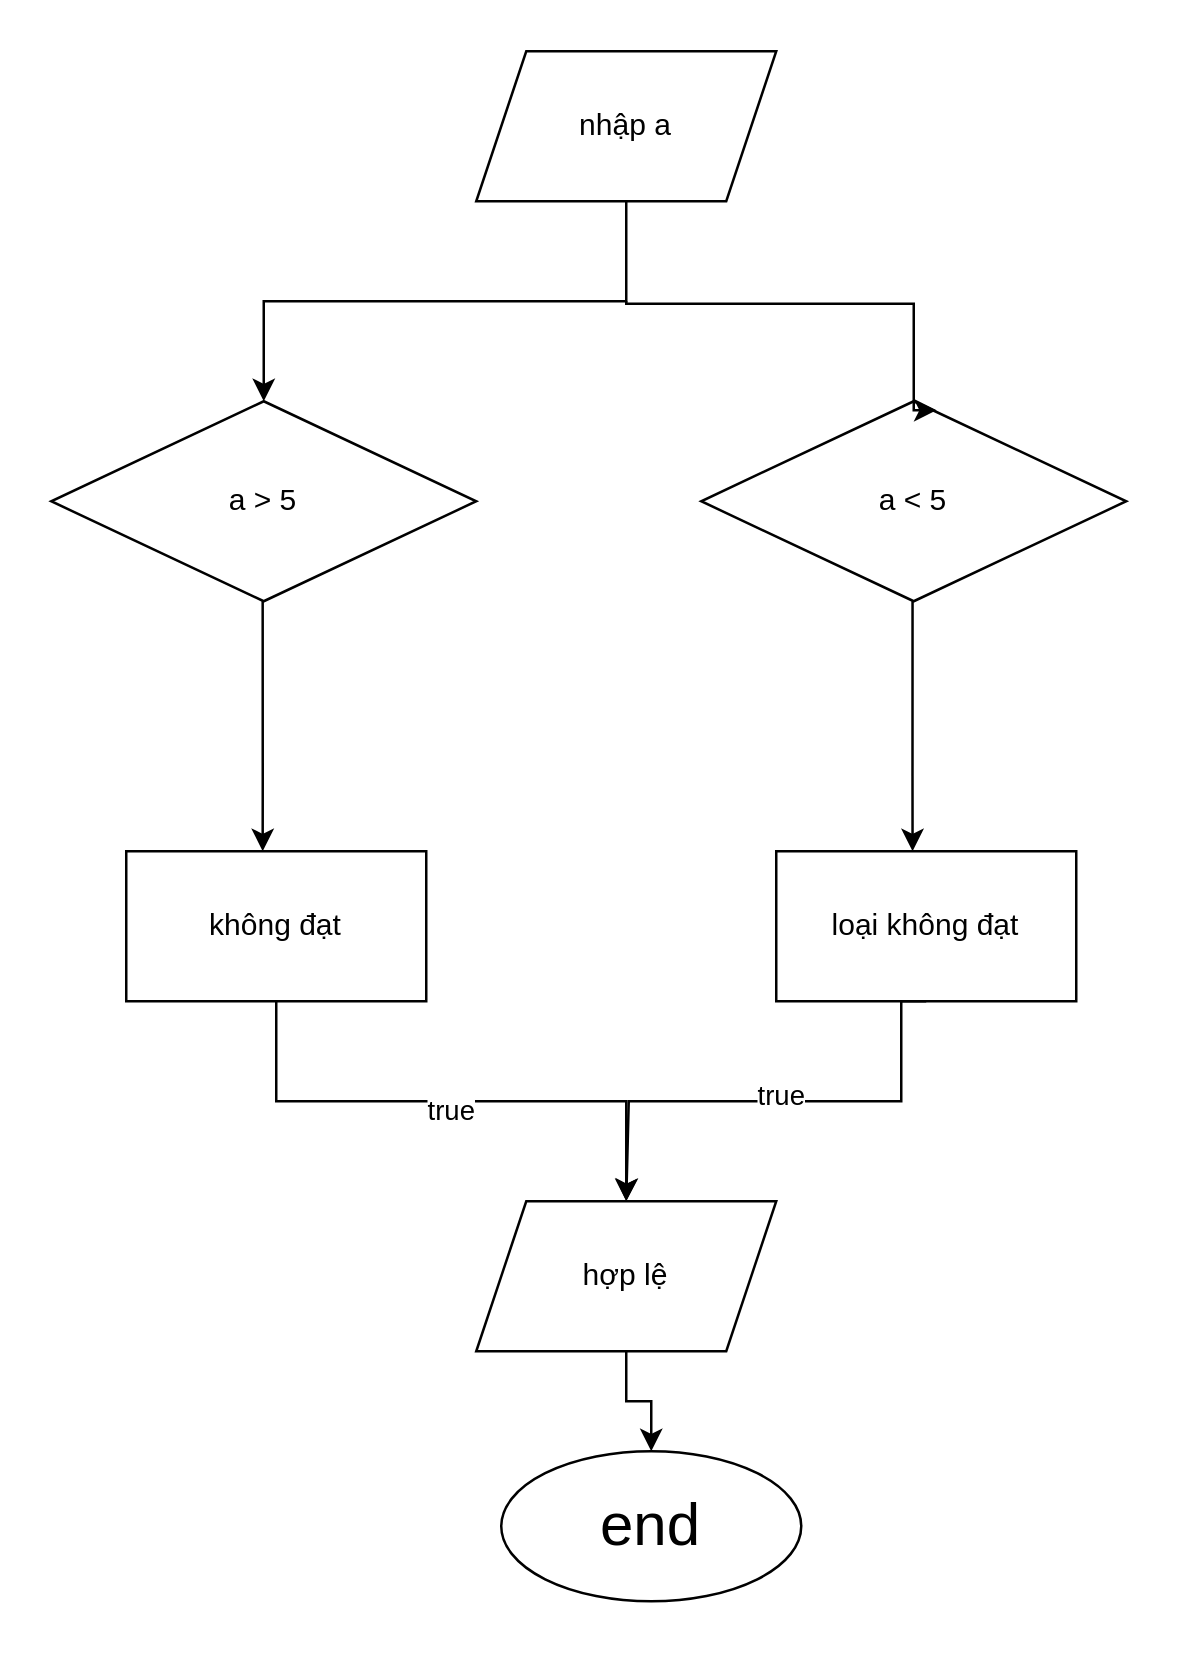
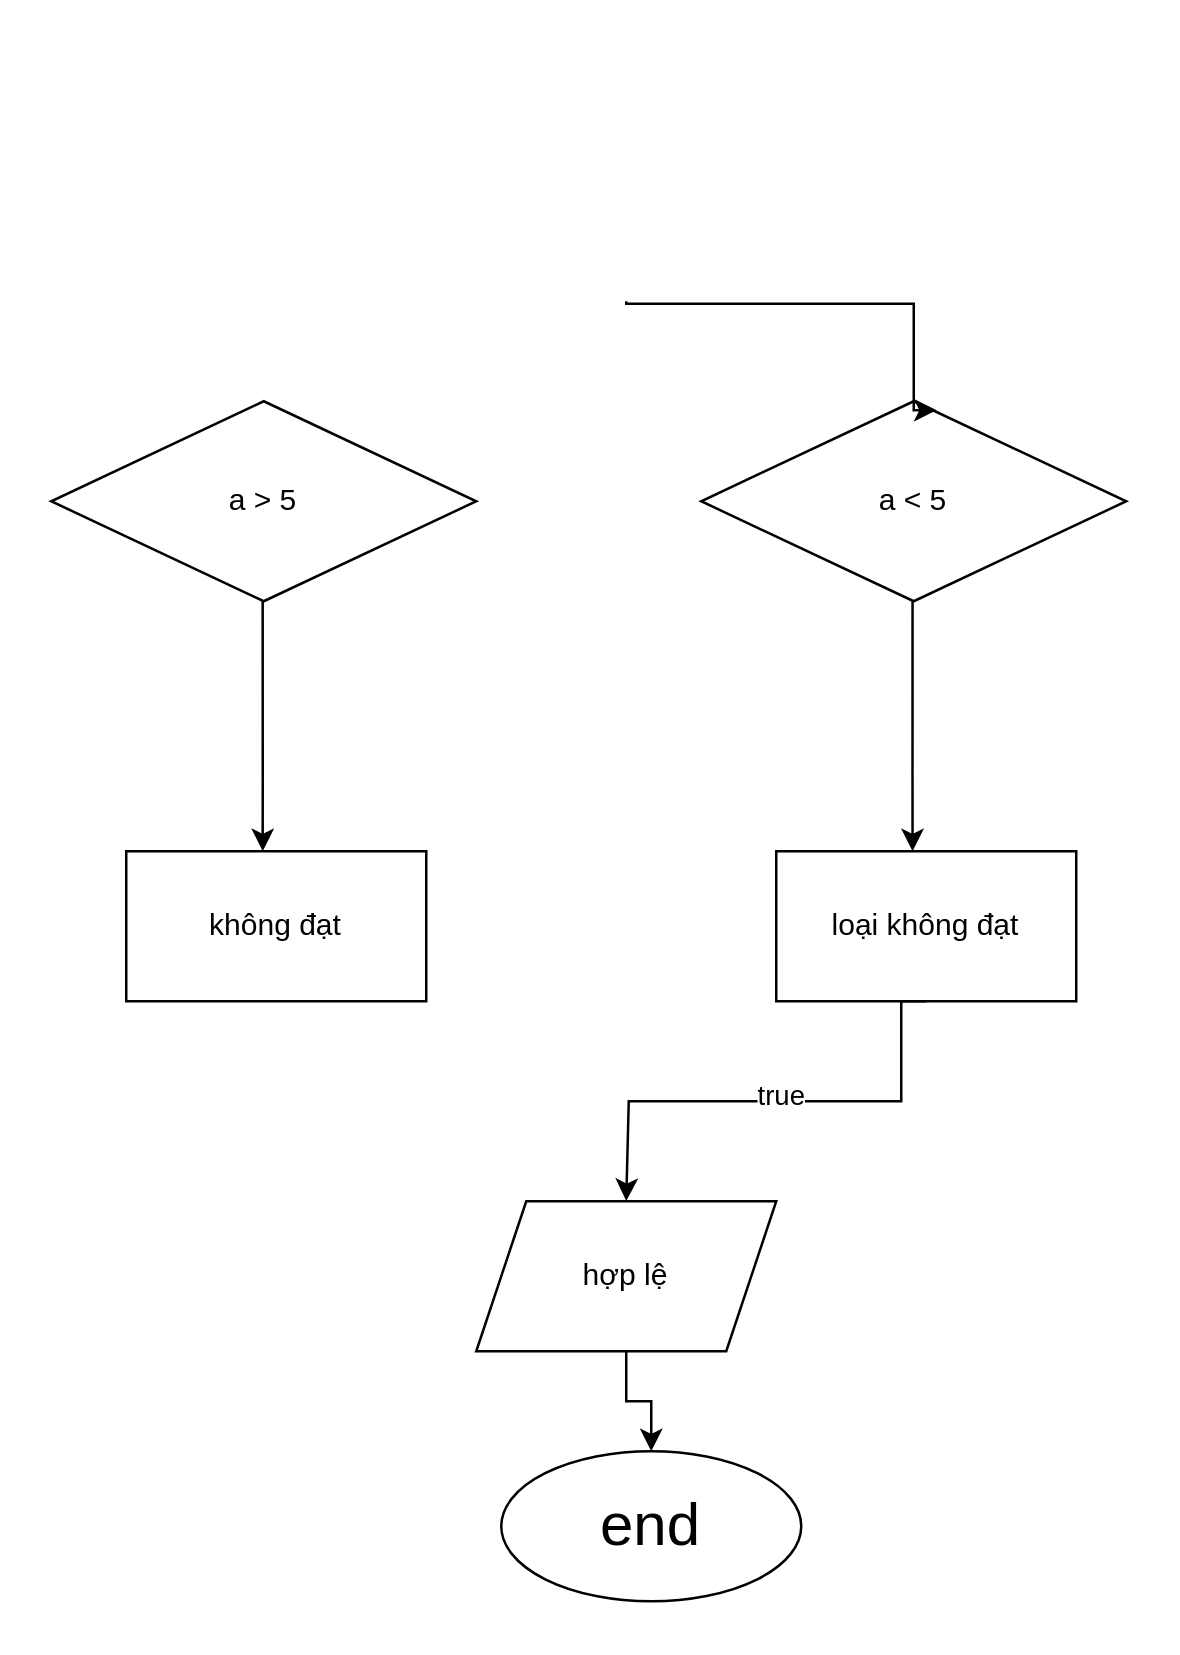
  <mxCell id="0" />
  <mxCell id="1" parent="0" />
  <mxCell id="2" value="end" style="ellipse;whiteSpace=wrap;html=1;fontSize=24;" parent="1" vertex="1"><mxGeometry x="200" y="580" width="120" height="60" as="geometry" /></mxCell>
  <mxCell id="3" value="a &amp;gt; 5" style="rhombus;whiteSpace=wrap;html=1;" parent="1" vertex="1"><mxGeometry x="20" y="160" width="170" height="80" as="geometry" /></mxCell>
  <mxCell id="4" style="edgeStyle=orthogonalEdgeStyle;rounded=0;orthogonalLoop=1;jettySize=auto;html=1;exitX=0.5;exitY=1;exitDx=0;exitDy=0;" parent="1" edge="1"><mxGeometry relative="1" as="geometry"><mxPoint x="104.57" y="240" as="sourcePoint" /><mxPoint x="104.57" y="340" as="targetPoint" /><Array as="points"><mxPoint x="104.57" y="310" /><mxPoint x="104.57" y="310" /></Array></mxGeometry></mxCell>
- <mxCell id="5" style="edgeStyle=orthogonalEdgeStyle;rounded=0;orthogonalLoop=1;jettySize=auto;html=1;exitX=0.5;exitY=1;exitDx=0;exitDy=0;entryX=0.5;entryY=0;entryDx=0;entryDy=0;" edge="1" parent="1" source="6" target="3"><mxGeometry relative="1" as="geometry" /></mxCell>
- <mxCell id="6" value="nhập a" style="shape=parallelogram;perimeter=parallelogramPerimeter;whiteSpace=wrap;html=1;fixedSize=1;" parent="1" vertex="1"><mxGeometry x="190" y="20" width="120" height="60" as="geometry" /></mxCell>
- <mxCell id="7" style="edgeStyle=orthogonalEdgeStyle;rounded=0;orthogonalLoop=1;jettySize=auto;html=1;exitX=0.5;exitY=1;exitDx=0;exitDy=0;entryX=0.5;entryY=0;entryDx=0;entryDy=0;" edge="1" parent="1" source="9" target="11"><mxGeometry relative="1" as="geometry" /></mxCell>
- <mxCell id="8" value="true" style="edgeLabel;html=1;align=center;verticalAlign=middle;resizable=0;points=[];" vertex="1" connectable="0" parent="7"><mxGeometry x="-0.006" y="-3" relative="1" as="geometry"><mxPoint as="offset" /></mxGeometry></mxCell>
  <mxCell id="9" value="không đạt" style="rounded=0;whiteSpace=wrap;html=1;" parent="1" vertex="1"><mxGeometry x="50" y="340" width="120" height="60" as="geometry" /></mxCell>
  <mxCell id="10" style="edgeStyle=orthogonalEdgeStyle;rounded=0;orthogonalLoop=1;jettySize=auto;html=1;exitX=0.5;exitY=1;exitDx=0;exitDy=0;entryX=0.5;entryY=0;entryDx=0;entryDy=0;" edge="1" parent="1" source="11" target="2"><mxGeometry relative="1" as="geometry" /></mxCell>
  <mxCell id="11" value="hợp lệ" style="shape=parallelogram;perimeter=parallelogramPerimeter;whiteSpace=wrap;html=1;fixedSize=1;" parent="1" vertex="1"><mxGeometry x="190" y="480" width="120" height="60" as="geometry" /></mxCell>
  <mxCell id="12" value="a &amp;lt; 5" style="rhombus;whiteSpace=wrap;html=1;" vertex="1" parent="1"><mxGeometry x="280" y="160" width="170" height="80" as="geometry" /></mxCell>
  <mxCell id="13" style="edgeStyle=orthogonalEdgeStyle;rounded=0;orthogonalLoop=1;jettySize=auto;html=1;entryX=0.554;entryY=0.045;entryDx=0;entryDy=0;entryPerimeter=0;" edge="1" parent="1" target="12"><mxGeometry relative="1" as="geometry"><mxPoint x="250" y="120" as="sourcePoint" /><mxPoint x="115" y="170" as="targetPoint" /><Array as="points"><mxPoint x="365" y="121" /><mxPoint x="365" y="164" /></Array></mxGeometry></mxCell>
  <mxCell id="14" value="loại không đạt" style="rounded=0;whiteSpace=wrap;html=1;" vertex="1" parent="1"><mxGeometry x="310" y="340" width="120" height="60" as="geometry" /></mxCell>
  <mxCell id="15" style="edgeStyle=orthogonalEdgeStyle;rounded=0;orthogonalLoop=1;jettySize=auto;html=1;exitX=0.5;exitY=1;exitDx=0;exitDy=0;" edge="1" parent="1"><mxGeometry relative="1" as="geometry"><mxPoint x="364.52" y="240" as="sourcePoint" /><mxPoint x="364.52" y="340" as="targetPoint" /><Array as="points"><mxPoint x="364.52" y="310" /><mxPoint x="364.52" y="310" /></Array></mxGeometry></mxCell>
  <mxCell id="16" style="edgeStyle=orthogonalEdgeStyle;rounded=0;orthogonalLoop=1;jettySize=auto;html=1;entryX=0.5;entryY=0;entryDx=0;entryDy=0;exitX=0.5;exitY=1;exitDx=0;exitDy=0;" edge="1" parent="1" source="14"><mxGeometry relative="1" as="geometry"><mxPoint x="360" y="420" as="sourcePoint" /><mxPoint x="250" y="479.95" as="targetPoint" /><Array as="points"><mxPoint x="360" y="400" /><mxPoint x="360" y="440" /><mxPoint x="251" y="440" /><mxPoint x="251" y="480" /></Array></mxGeometry></mxCell>
  <mxCell id="17" value="true" style="edgeLabel;html=1;align=center;verticalAlign=middle;resizable=0;points=[];" vertex="1" connectable="0" parent="16"><mxGeometry x="-0.006" y="-3" relative="1" as="geometry"><mxPoint as="offset" /></mxGeometry></mxCell>
